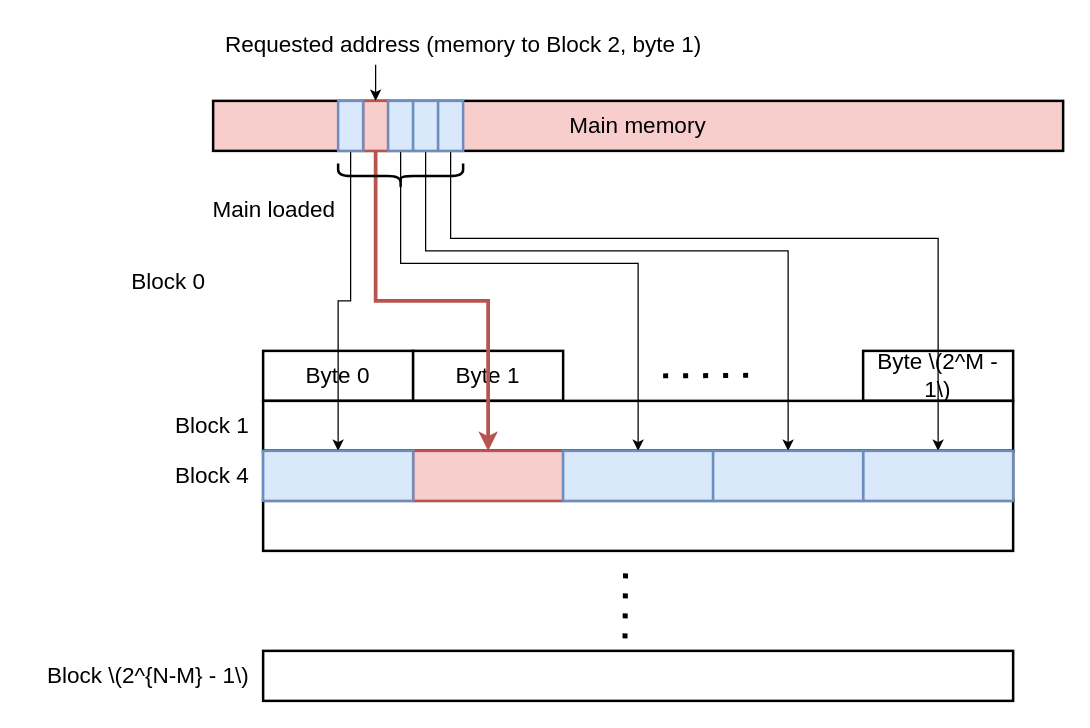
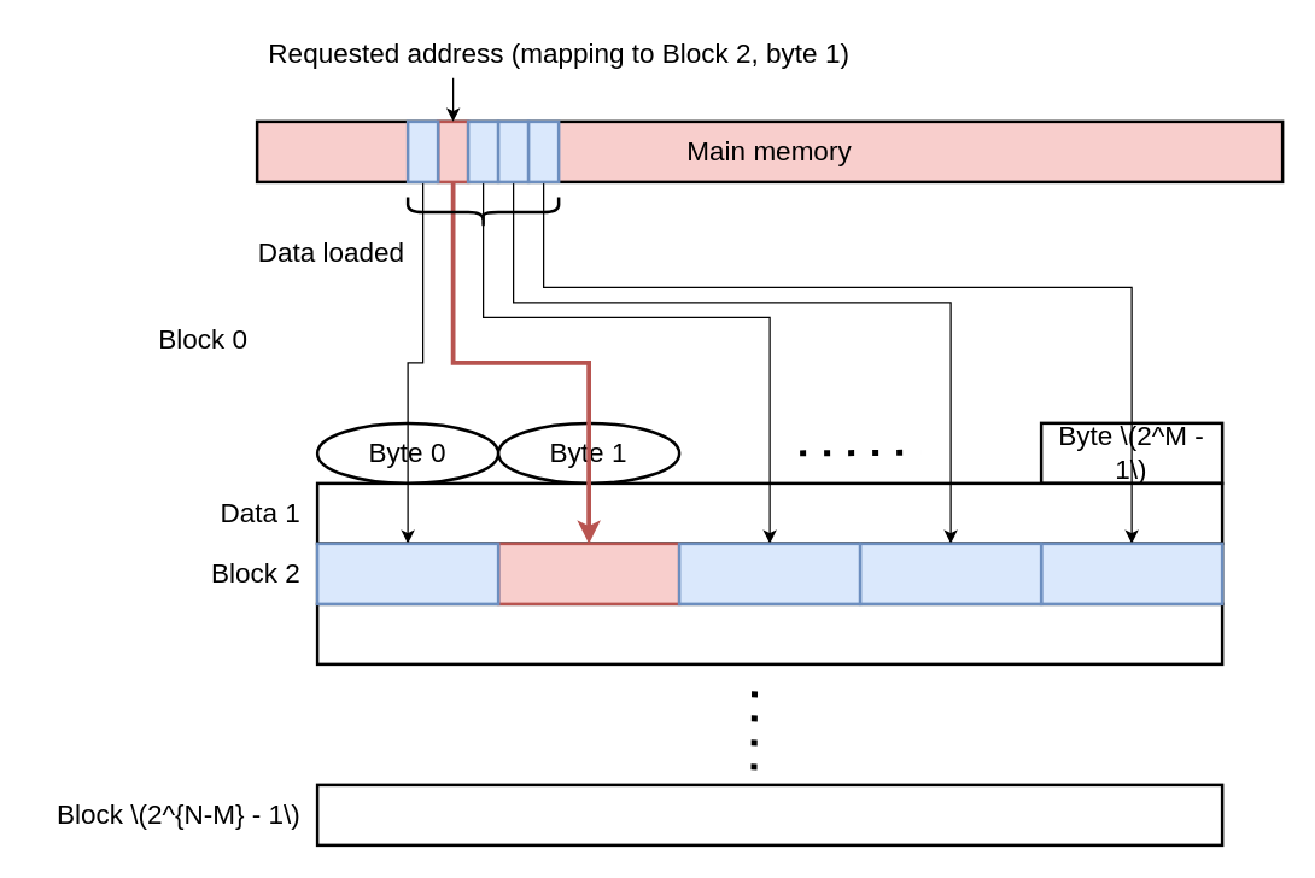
  <mxCell id="0" />
  <mxCell id="1" parent="0" />
- <mxCell id="2" value="Byte 0" style="rounded=0;whiteSpace=wrap;html=1;strokeWidth=2;fontSize=18;" vertex="1" parent="1"><mxGeometry x="210" y="280" width="120" height="40" as="geometry" /></mxCell>
- <mxCell id="3" value="Byte 1" style="rounded=0;whiteSpace=wrap;html=1;strokeWidth=2;fontSize=18;" vertex="1" parent="1"><mxGeometry x="330" y="280" width="120" height="40" as="geometry" /></mxCell>
+ <mxCell id="2" value="Byte 0" style="ellipse;whiteSpace=wrap;html=1;strokeWidth=2;fontSize=18;" vertex="1" parent="1"><mxGeometry x="210" y="280" width="120" height="40" as="geometry" /></mxCell>
+ <mxCell id="3" value="Byte 1" style="ellipse;whiteSpace=wrap;html=1;strokeWidth=2;fontSize=18;" vertex="1" parent="1"><mxGeometry x="330" y="280" width="120" height="40" as="geometry" /></mxCell>
  <mxCell id="4" value="Byte \(2^M - 1\)" style="rounded=0;whiteSpace=wrap;strokeWidth=2;fontSize=18;" vertex="1" parent="1"><mxGeometry x="690" y="280" width="120" height="40" as="geometry" /></mxCell>
  <mxCell id="5" value="" style="rounded=0;whiteSpace=wrap;html=1;strokeWidth=2;fontSize=18;" vertex="1" parent="1"><mxGeometry x="210" y="320" width="600" height="40" as="geometry" /></mxCell>
  <mxCell id="6" value="" style="rounded=0;whiteSpace=wrap;html=1;strokeWidth=2;fontSize=18;" vertex="1" parent="1"><mxGeometry x="210" y="360" width="600" height="40" as="geometry" /></mxCell>
  <mxCell id="7" value="" style="rounded=0;whiteSpace=wrap;html=1;strokeWidth=2;fontSize=18;" vertex="1" parent="1"><mxGeometry x="210" y="400" width="600" height="40" as="geometry" /></mxCell>
  <mxCell id="8" value="" style="rounded=0;whiteSpace=wrap;html=1;strokeWidth=2;fontSize=18;" vertex="1" parent="1"><mxGeometry x="210" y="520" width="600" height="40" as="geometry" /></mxCell>
  <mxCell id="9" value="Block 0" style="text;html=1;align=right;verticalAlign=middle;resizable=0;points=[];autosize=1;fontSize=18;" vertex="1" parent="1"><mxGeometry x="95" y="210" width="70" height="30" as="geometry" /></mxCell>
- <mxCell id="10" value="Block 1" style="text;html=1;align=right;verticalAlign=middle;resizable=0;points=[];autosize=1;fontSize=18;" vertex="1" parent="1"><mxGeometry x="130" y="325" width="70" height="30" as="geometry" /></mxCell>
+ <mxCell id="10" value="Data 1" style="text;html=1;align=right;verticalAlign=middle;resizable=0;points=[];autosize=1;fontSize=18;" vertex="1" parent="1"><mxGeometry x="130" y="325" width="70" height="30" as="geometry" /></mxCell>
  <mxCell id="11" value="" style="endArrow=none;dashed=1;html=1;dashPattern=1 3;strokeWidth=4;fontSize=18;" edge="1" parent="1"><mxGeometry width="50" height="50" relative="1" as="geometry"><mxPoint x="499.5" y="510" as="sourcePoint" /><mxPoint x="500" y="450" as="targetPoint" /></mxGeometry></mxCell>
  <mxCell id="12" value="" style="endArrow=none;dashed=1;html=1;dashPattern=1 3;strokeWidth=4;fontSize=18;" edge="1" parent="1"><mxGeometry width="50" height="50" relative="1" as="geometry"><mxPoint x="530" y="300" as="sourcePoint" /><mxPoint x="610" y="299.5" as="targetPoint" /></mxGeometry></mxCell>
- <mxCell id="13" value="Block 4" style="text;html=1;align=right;verticalAlign=middle;resizable=0;points=[];autosize=1;fontSize=18;" vertex="1" parent="1"><mxGeometry x="130" y="365" width="70" height="30" as="geometry" /></mxCell>
+ <mxCell id="13" value="Block 2" style="text;html=1;align=right;verticalAlign=middle;resizable=0;points=[];autosize=1;fontSize=18;" vertex="1" parent="1"><mxGeometry x="130" y="365" width="70" height="30" as="geometry" /></mxCell>
  <mxCell id="14" value="Block \(2^{N-M} - 1\)" style="text;align=right;verticalAlign=middle;resizable=0;points=[];autosize=1;fontSize=18;html=1;" vertex="1" parent="1"><mxGeometry x="20" y="525" width="180" height="30" as="geometry" /></mxCell>
  <mxCell id="15" value="Main memory" style="rounded=0;whiteSpace=wrap;html=1;strokeWidth=2;fontSize=18;fillColor=#f8cecc;" vertex="1" parent="1"><mxGeometry x="170" y="80" width="680" height="40" as="geometry" /></mxCell>
  <mxCell id="16" style="edgeStyle=orthogonalEdgeStyle;rounded=0;orthogonalLoop=1;jettySize=auto;html=1;exitX=0.5;exitY=1;exitDx=0;exitDy=0;fontSize=18;strokeWidth=3;fillColor=#f8cecc;strokeColor=#b85450;" edge="1" parent="1" source="17" target="20"><mxGeometry relative="1" as="geometry" /></mxCell>
  <mxCell id="17" value="" style="rounded=0;whiteSpace=wrap;html=1;strokeWidth=2;fontSize=18;fillColor=#f8cecc;strokeColor=#b85450;" vertex="1" parent="1"><mxGeometry x="290" y="80" width="20" height="40" as="geometry" /></mxCell>
- <mxCell id="18" value="Requested address (memory to Block 2, byte 1)" style="text;html=1;align=center;verticalAlign=middle;resizable=0;points=[];autosize=1;fontSize=18;" vertex="1" parent="1"><mxGeometry x="170" y="20" width="400" height="30" as="geometry" /></mxCell>
+ <mxCell id="18" value="Requested address (mapping to Block 2, byte 1)" style="text;html=1;align=center;verticalAlign=middle;resizable=0;points=[];autosize=1;fontSize=18;" vertex="1" parent="1"><mxGeometry x="170" y="20" width="400" height="30" as="geometry" /></mxCell>
  <mxCell id="19" value="" style="endArrow=classic;html=1;fontSize=18;entryX=0.5;entryY=0;entryDx=0;entryDy=0;" edge="1" parent="1" target="17"><mxGeometry width="50" height="50" relative="1" as="geometry"><mxPoint x="300" y="51" as="sourcePoint" /><mxPoint x="520" y="270" as="targetPoint" /></mxGeometry></mxCell>
  <mxCell id="20" value="" style="rounded=0;whiteSpace=wrap;html=1;strokeWidth=2;fontSize=18;fillColor=#f8cecc;strokeColor=#b85450;" vertex="1" parent="1"><mxGeometry x="330" y="360" width="120" height="40" as="geometry" /></mxCell>
  <mxCell id="21" style="edgeStyle=orthogonalEdgeStyle;rounded=0;orthogonalLoop=1;jettySize=auto;html=1;exitX=0.5;exitY=1;exitDx=0;exitDy=0;fontSize=18;" edge="1" parent="1" source="22" target="29"><mxGeometry relative="1" as="geometry" /></mxCell>
  <mxCell id="22" value="" style="rounded=0;whiteSpace=wrap;html=1;strokeWidth=2;fontSize=18;fillColor=#dae8fc;strokeColor=#6c8ebf;" vertex="1" parent="1"><mxGeometry x="270" y="80" width="20" height="40" as="geometry" /></mxCell>
  <mxCell id="23" style="edgeStyle=orthogonalEdgeStyle;rounded=0;orthogonalLoop=1;jettySize=auto;html=1;exitX=0.5;exitY=1;exitDx=0;exitDy=0;fontSize=18;" edge="1" parent="1" source="24" target="30"><mxGeometry relative="1" as="geometry"><Array as="points"><mxPoint x="320" y="210" /><mxPoint x="510" y="210" /></Array></mxGeometry></mxCell>
  <mxCell id="24" value="" style="rounded=0;whiteSpace=wrap;html=1;strokeWidth=2;fontSize=18;fillColor=#dae8fc;strokeColor=#6c8ebf;" vertex="1" parent="1"><mxGeometry x="310" y="80" width="20" height="40" as="geometry" /></mxCell>
  <mxCell id="25" style="edgeStyle=orthogonalEdgeStyle;rounded=0;orthogonalLoop=1;jettySize=auto;html=1;exitX=0.5;exitY=1;exitDx=0;exitDy=0;fontSize=18;" edge="1" parent="1" source="26" target="32"><mxGeometry relative="1" as="geometry"><Array as="points"><mxPoint x="340" y="200" /><mxPoint x="630" y="200" /></Array></mxGeometry></mxCell>
  <mxCell id="26" value="" style="rounded=0;whiteSpace=wrap;html=1;strokeWidth=2;fontSize=18;fillColor=#dae8fc;strokeColor=#6c8ebf;" vertex="1" parent="1"><mxGeometry x="330" y="80" width="20" height="40" as="geometry" /></mxCell>
  <mxCell id="27" style="edgeStyle=orthogonalEdgeStyle;rounded=0;orthogonalLoop=1;jettySize=auto;html=1;exitX=0.5;exitY=1;exitDx=0;exitDy=0;fontSize=18;" edge="1" parent="1" source="28" target="31"><mxGeometry relative="1" as="geometry"><Array as="points"><mxPoint x="360" y="190" /><mxPoint x="750" y="190" /></Array></mxGeometry></mxCell>
  <mxCell id="28" value="" style="rounded=0;whiteSpace=wrap;html=1;strokeWidth=2;fontSize=18;fillColor=#dae8fc;strokeColor=#6c8ebf;" vertex="1" parent="1"><mxGeometry x="350" y="80" width="20" height="40" as="geometry" /></mxCell>
  <mxCell id="29" value="" style="rounded=0;whiteSpace=wrap;html=1;strokeWidth=2;fontSize=18;fillColor=#dae8fc;strokeColor=#6c8ebf;" vertex="1" parent="1"><mxGeometry x="210" y="360" width="120" height="40" as="geometry" /></mxCell>
  <mxCell id="30" value="" style="rounded=0;whiteSpace=wrap;html=1;strokeWidth=2;fontSize=18;fillColor=#dae8fc;strokeColor=#6c8ebf;" vertex="1" parent="1"><mxGeometry x="450" y="360" width="120" height="40" as="geometry" /></mxCell>
  <mxCell id="31" value="" style="rounded=0;whiteSpace=wrap;html=1;strokeWidth=2;fontSize=18;fillColor=#dae8fc;strokeColor=#6c8ebf;" vertex="1" parent="1"><mxGeometry x="690" y="360" width="120" height="40" as="geometry" /></mxCell>
  <mxCell id="32" value="" style="rounded=0;whiteSpace=wrap;html=1;strokeWidth=2;fontSize=18;fillColor=#dae8fc;strokeColor=#6c8ebf;" vertex="1" parent="1"><mxGeometry x="570" y="360" width="120" height="40" as="geometry" /></mxCell>
- <mxCell id="33" value="Main loaded" style="shape=curlyBracket;whiteSpace=wrap;html=1;rounded=1;strokeWidth=2;fontSize=18;direction=north;labelPosition=left;verticalLabelPosition=bottom;align=right;verticalAlign=top;" vertex="1" parent="1"><mxGeometry x="270" y="130" width="100" height="20" as="geometry" /></mxCell>
+ <mxCell id="33" value="Data loaded" style="shape=curlyBracket;whiteSpace=wrap;html=1;rounded=1;strokeWidth=2;fontSize=18;direction=north;labelPosition=left;verticalLabelPosition=bottom;align=right;verticalAlign=top;" vertex="1" parent="1"><mxGeometry x="270" y="130" width="100" height="20" as="geometry" /></mxCell>
